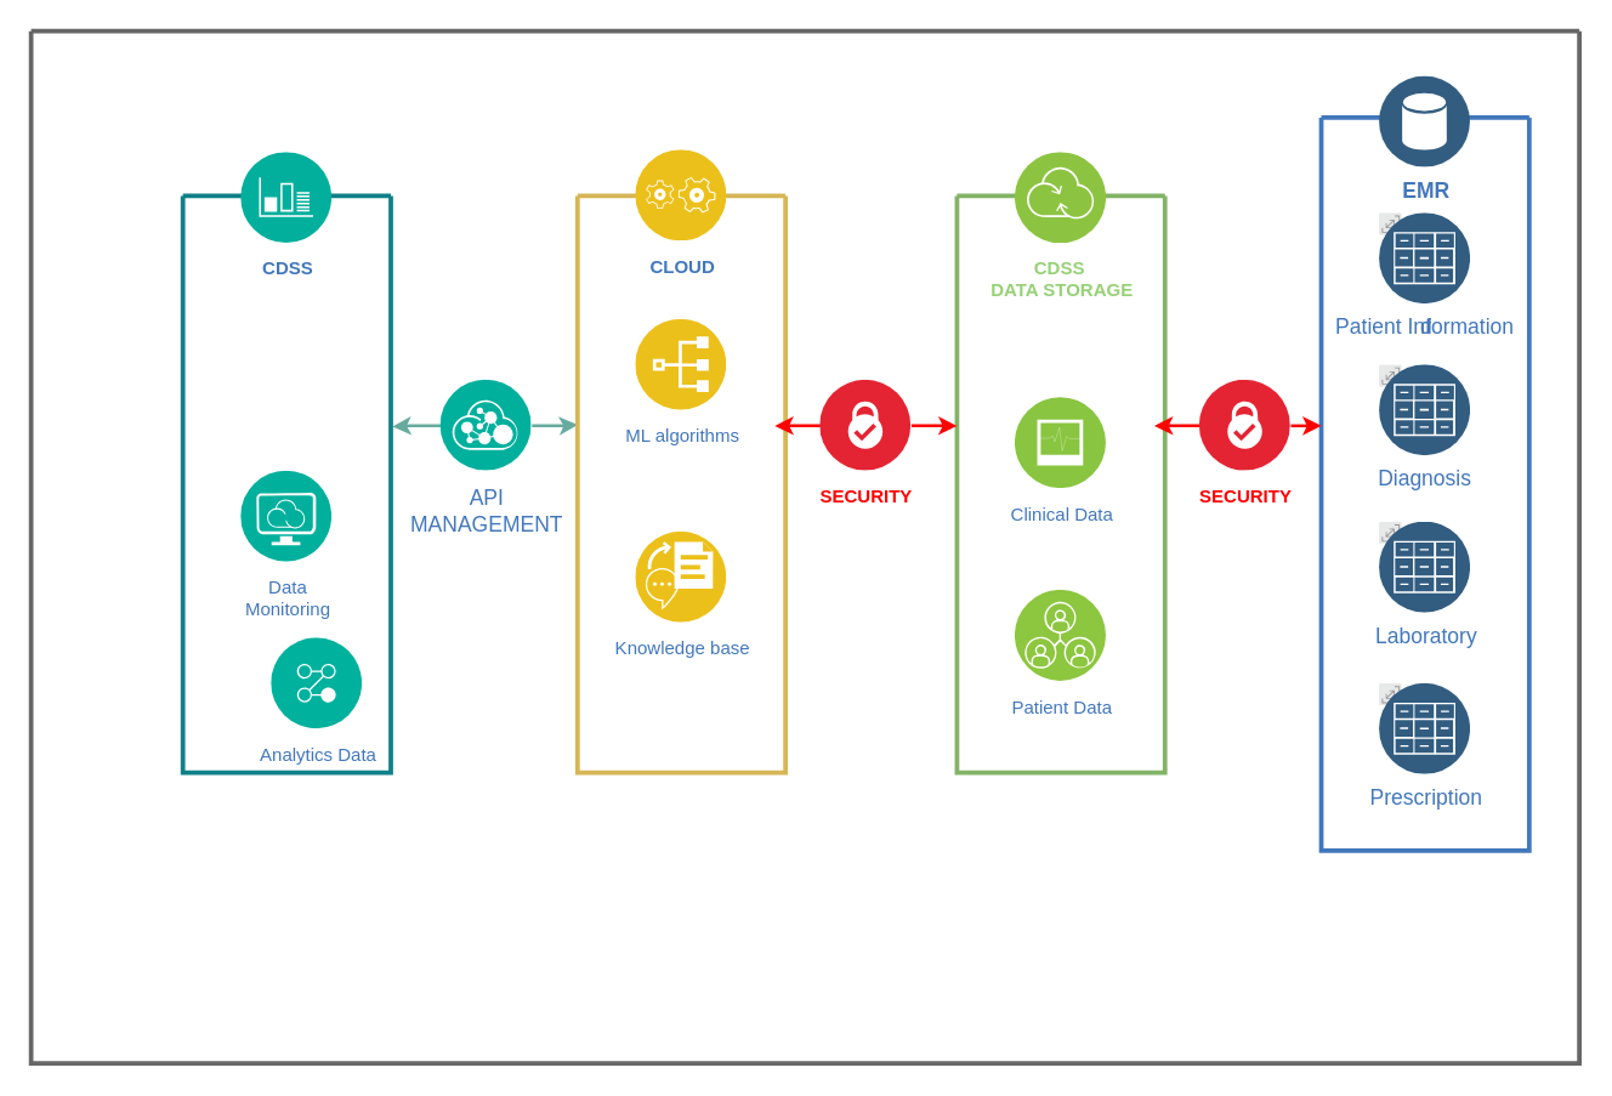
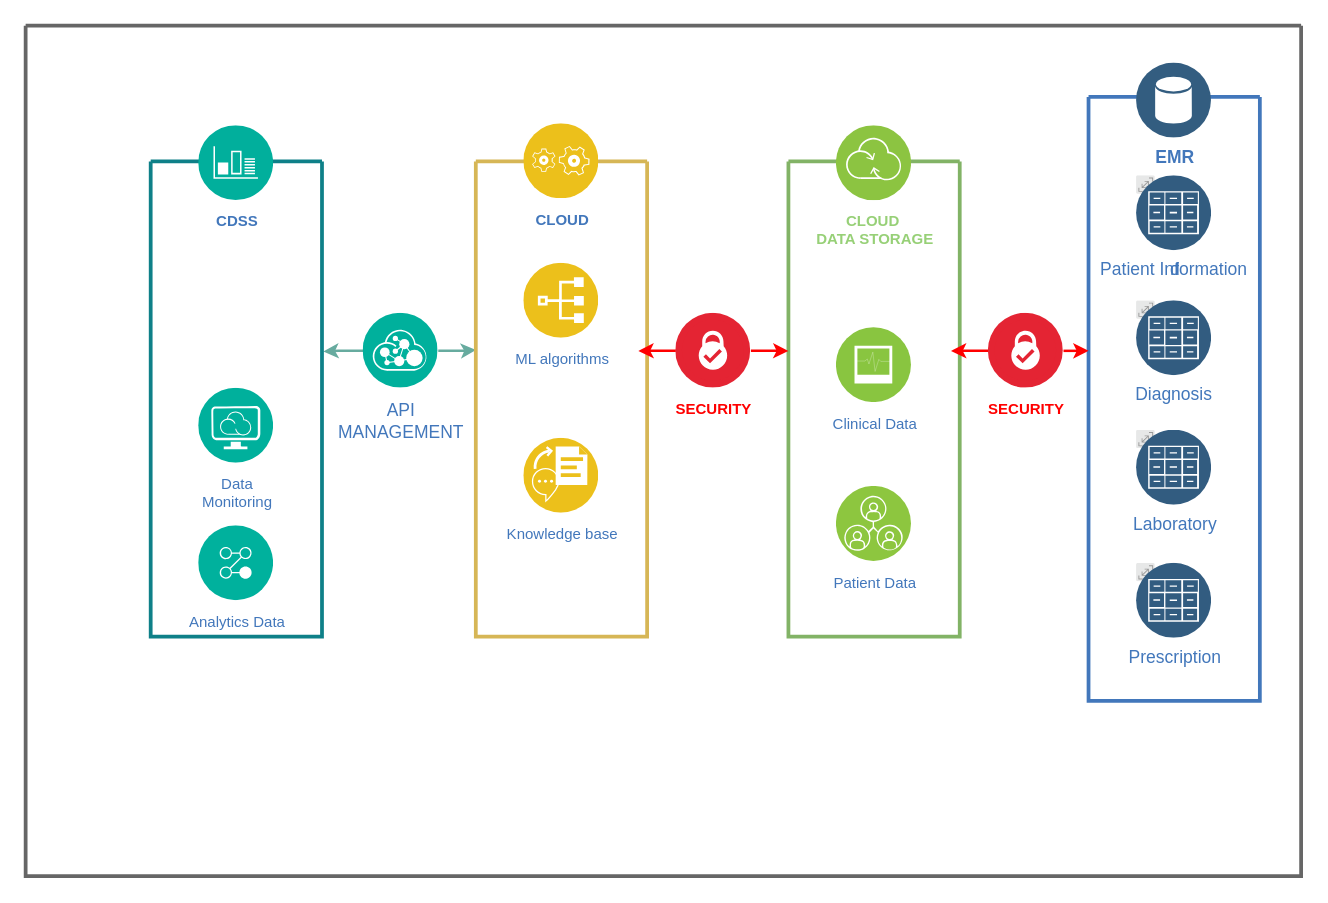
  <mxCell id="0" />
  <mxCell id="1" parent="0" />
  <mxCell id="2" value="" style="swimlane;shadow=0;align=right;startSize=0;collapsible=0;strokeWidth=3;fillColor=#f5f5f5;fontColor=#333333;strokeColor=#666666;" parent="1" vertex="1"><mxGeometry x="20" y="20" width="1020" height="680" as="geometry" /></mxCell>
  <mxCell id="3" value="" style="edgeStyle=orthogonalEdgeStyle;rounded=0;orthogonalLoop=1;jettySize=auto;html=1;strokeColor=#67AB9F;strokeWidth=2;fontSize=16;fontColor=#FF0000;entryX=0.001;entryY=0.397;entryDx=0;entryDy=0;entryPerimeter=0;" edge="1" parent="2" source="5" target="27"><mxGeometry relative="1" as="geometry" /></mxCell>
  <mxCell id="4" style="edgeStyle=orthogonalEdgeStyle;rounded=0;orthogonalLoop=1;jettySize=auto;html=1;entryX=1.008;entryY=0.4;entryDx=0;entryDy=0;entryPerimeter=0;strokeColor=#67AB9F;strokeWidth=2;fontSize=16;fontColor=#FF0000;" edge="1" parent="2" source="5" target="34"><mxGeometry relative="1" as="geometry" /></mxCell>
  <mxCell id="5" value="API&lt;div&gt;MANAGEMENT&lt;/div&gt;" style="aspect=fixed;perimeter=ellipsePerimeter;html=1;align=center;shadow=0;dashed=0;image;image=img/lib/ibm/management/api_management.svg;rounded=1;labelBackgroundColor=#ffffff;strokeColor=#666666;strokeWidth=3;fillColor=#C2952D;gradientColor=none;fontSize=14;fontColor=#4277BB;spacingTop=3;" parent="2" vertex="1"><mxGeometry x="270" y="230" width="60" height="60" as="geometry" /></mxCell>
  <mxCell id="6" value="" style="swimlane;shadow=0;strokeColor=#82b366;fillColor=#d5e8d4;align=right;startSize=0;collapsible=0;strokeWidth=3;" parent="2" vertex="1"><mxGeometry x="610" y="108.5" width="137" height="380" as="geometry" /></mxCell>
  <mxCell id="7" value="Clinical Data" style="aspect=fixed;perimeter=ellipsePerimeter;html=1;align=center;shadow=0;dashed=0;fontColor=#4277BB;labelBackgroundColor=#ffffff;fontSize=12;spacingTop=3;image;image=img/lib/ibm/infrastructure/diagnostics.svg;" vertex="1" parent="6"><mxGeometry x="38.5" y="133" width="60" height="60" as="geometry" /></mxCell>
  <mxCell id="8" value="Patient Data" style="aspect=fixed;perimeter=ellipsePerimeter;html=1;align=center;shadow=0;dashed=0;fontColor=#4277BB;labelBackgroundColor=#ffffff;fontSize=12;spacingTop=3;image;image=img/lib/ibm/infrastructure/peer_services.svg;" vertex="1" parent="6"><mxGeometry x="38.5" y="260" width="60" height="60" as="geometry" /></mxCell>
- <mxCell id="9" value="&lt;b&gt;&lt;font color=&quot;#97d077&quot;&gt;CDSS&amp;nbsp;&lt;br&gt;DATA STORAGE&lt;/font&gt;&lt;/b&gt;" style="aspect=fixed;perimeter=ellipsePerimeter;html=1;align=center;shadow=0;dashed=0;fontColor=#4277BB;labelBackgroundColor=#ffffff;fontSize=12;spacingTop=3;image;image=img/lib/ibm/infrastructure/transformation_connectivity.svg;" vertex="1" parent="6"><mxGeometry x="38.5" y="-28.5" width="60" height="60" as="geometry" /></mxCell>
+ <mxCell id="9" value="&lt;b&gt;&lt;font color=&quot;#97d077&quot;&gt;CLOUD&amp;nbsp;&lt;br&gt;DATA STORAGE&lt;/font&gt;&lt;/b&gt;" style="aspect=fixed;perimeter=ellipsePerimeter;html=1;align=center;shadow=0;dashed=0;fontColor=#4277BB;labelBackgroundColor=#ffffff;fontSize=12;spacingTop=3;image;image=img/lib/ibm/infrastructure/transformation_connectivity.svg;" vertex="1" parent="6"><mxGeometry x="38.5" y="-28.5" width="60" height="60" as="geometry" /></mxCell>
  <mxCell id="10" value="" style="swimlane;shadow=0;strokeColor=#4277BB;fillColor=#ffffff;fontColor=#000000;align=center;startSize=0;collapsible=0;strokeWidth=3;verticalAlign=bottom;fontSize=16;" parent="2" vertex="1"><mxGeometry x="850" y="57" width="137" height="483" as="geometry" /></mxCell>
  <mxCell id="11" value="" style="group;fontSize=14;fontColor=#4277BB;labelBackgroundColor=#ffffff;" parent="10" vertex="1" connectable="0"><mxGeometry x="38.5" y="373" width="60" height="60" as="geometry" /></mxCell>
  <mxCell id="12" value="" style="aspect=fixed;perimeter=ellipsePerimeter;html=1;align=center;shadow=0;dashed=0;image;image=img/lib/ibm/miscellaneous/scalable.svg;rounded=1;labelBackgroundColor=none;strokeColor=#666666;strokeWidth=3;fillColor=#C2952D;gradientColor=none;fontSize=14;fontColor=#4277BB;" parent="11" vertex="1"><mxGeometry width="15" height="15" as="geometry" /></mxCell>
  <mxCell id="13" value="Prescription" style="aspect=fixed;perimeter=ellipsePerimeter;html=1;align=center;shadow=0;dashed=0;image;image=img/lib/ibm/data/file_repository.svg;rounded=1;labelBackgroundColor=none;strokeColor=#666666;strokeWidth=3;fillColor=#C2952D;gradientColor=none;fontSize=14;fontColor=#4277BB;" parent="11" vertex="1"><mxGeometry width="60" height="60" as="geometry" /></mxCell>
  <mxCell id="14" value="Diagnosis" style="group;fontSize=14;fontColor=#4277BB;labelPosition=center;verticalLabelPosition=bottom;align=center;verticalAlign=top;labelBackgroundColor=#ffffff;" vertex="1" connectable="0" parent="10"><mxGeometry x="38.5" y="163" width="60" height="60" as="geometry" /></mxCell>
  <mxCell id="15" value="" style="aspect=fixed;perimeter=ellipsePerimeter;html=1;align=center;shadow=0;dashed=0;image;image=img/lib/ibm/miscellaneous/scalable.svg;rounded=1;labelBackgroundColor=none;strokeColor=#666666;strokeWidth=3;fillColor=#C2952D;gradientColor=none;fontSize=14;fontColor=#4277BB;" vertex="1" parent="14"><mxGeometry width="15" height="15" as="geometry" /></mxCell>
  <mxCell id="16" value="" style="aspect=fixed;perimeter=ellipsePerimeter;html=1;align=center;shadow=0;dashed=0;image;image=img/lib/ibm/data/file_repository.svg;rounded=1;labelBackgroundColor=none;strokeColor=#666666;strokeWidth=3;fillColor=#C2952D;gradientColor=none;fontSize=14;fontColor=#4277BB;" vertex="1" parent="14"><mxGeometry width="60" height="60" as="geometry" /></mxCell>
  <mxCell id="17" value="&lt;b&gt;EMR&lt;/b&gt;" style="aspect=fixed;perimeter=ellipsePerimeter;html=1;align=center;shadow=0;dashed=0;image;image=img/lib/ibm/data/data_services.svg;rounded=1;labelBackgroundColor=#ffffff;strokeColor=#666666;strokeWidth=3;fillColor=#C2952D;gradientColor=none;fontSize=14;fontColor=#4277BB;" vertex="1" parent="10"><mxGeometry x="38.5" y="-27" width="60" height="60" as="geometry" /></mxCell>
  <mxCell id="18" value="" style="group;fontSize=14;fontColor=#4277BB;labelBackgroundColor=#ffffff;" parent="10" vertex="1" connectable="0"><mxGeometry x="38.5" y="266.5" width="60" height="60" as="geometry" /></mxCell>
  <mxCell id="19" value="" style="aspect=fixed;perimeter=ellipsePerimeter;html=1;align=center;shadow=0;dashed=0;image;image=img/lib/ibm/miscellaneous/scalable.svg;rounded=1;labelBackgroundColor=none;strokeColor=#666666;strokeWidth=3;fillColor=#C2952D;gradientColor=none;fontSize=14;fontColor=#4277BB;" parent="18" vertex="1"><mxGeometry width="15" height="15" as="geometry" /></mxCell>
  <mxCell id="20" value="Laboratory" style="aspect=fixed;perimeter=ellipsePerimeter;html=1;align=center;shadow=0;dashed=0;image;image=img/lib/ibm/data/file_repository.svg;rounded=1;labelBackgroundColor=none;strokeColor=#666666;strokeWidth=3;fillColor=#C2952D;gradientColor=none;fontSize=14;fontColor=#4277BB;" parent="18" vertex="1"><mxGeometry width="60" height="60" as="geometry" /></mxCell>
  <mxCell id="21" value="Patient Information" style="group;fontSize=14;fontColor=#4277BB;labelPosition=center;verticalLabelPosition=bottom;align=center;verticalAlign=top;labelBackgroundColor=#ffffff;" vertex="1" connectable="0" parent="10"><mxGeometry x="38.5" y="63" width="60" height="60" as="geometry" /></mxCell>
  <mxCell id="22" value="" style="aspect=fixed;perimeter=ellipsePerimeter;html=1;align=center;shadow=0;dashed=0;image;image=img/lib/ibm/miscellaneous/scalable.svg;rounded=1;labelBackgroundColor=none;strokeColor=#666666;strokeWidth=3;fillColor=#C2952D;gradientColor=none;fontSize=14;fontColor=#4277BB;" vertex="1" parent="21"><mxGeometry width="15" height="15" as="geometry" /></mxCell>
  <mxCell id="23" value="d" style="aspect=fixed;perimeter=ellipsePerimeter;html=1;align=center;shadow=0;dashed=0;image;image=img/lib/ibm/data/file_repository.svg;rounded=1;labelBackgroundColor=none;strokeColor=#666666;strokeWidth=3;fillColor=#C2952D;gradientColor=none;fontSize=14;fontColor=#4277BB;" vertex="1" parent="21"><mxGeometry width="60" height="60" as="geometry" /></mxCell>
  <mxCell id="24" style="edgeStyle=orthogonalEdgeStyle;rounded=0;orthogonalLoop=1;jettySize=auto;html=1;entryX=0.949;entryY=0.399;entryDx=0;entryDy=0;entryPerimeter=0;strokeColor=#FF0000;strokeWidth=2;fontSize=16;fontColor=#FF0000;" edge="1" parent="2" source="26" target="6"><mxGeometry relative="1" as="geometry" /></mxCell>
  <mxCell id="25" style="edgeStyle=orthogonalEdgeStyle;rounded=0;orthogonalLoop=1;jettySize=auto;html=1;strokeColor=#FF0000;strokeWidth=2;fontSize=16;fontColor=#FF0000;" edge="1" parent="2" source="26"><mxGeometry relative="1" as="geometry"><mxPoint x="850" y="260" as="targetPoint" /></mxGeometry></mxCell>
  <mxCell id="26" value="&lt;font color=&quot;#ff0000&quot;&gt;SECURITY&lt;/font&gt;" style="aspect=fixed;perimeter=ellipsePerimeter;html=1;align=center;shadow=0;dashed=0;fontColor=#4277BB;labelBackgroundColor=#ffffff;fontSize=12;spacingTop=3;image;image=img/lib/ibm/blockchain/certificate_authority.svg;fontStyle=1" vertex="1" parent="2"><mxGeometry x="770" y="230" width="60" height="60" as="geometry" /></mxCell>
  <mxCell id="27" value="" style="swimlane;shadow=0;strokeColor=#d6b656;fillColor=#fff2cc;align=right;startSize=0;collapsible=0;strokeWidth=3;" vertex="1" parent="2"><mxGeometry x="360" y="108.5" width="137" height="380" as="geometry" /></mxCell>
  <mxCell id="28" value="&lt;b&gt;CLOUD&lt;/b&gt;" style="aspect=fixed;perimeter=ellipsePerimeter;html=1;align=center;shadow=0;dashed=0;fontColor=#4277BB;labelBackgroundColor=#ffffff;fontSize=12;spacingTop=3;image;image=img/lib/ibm/applications/application_logic.svg;" vertex="1" parent="27"><mxGeometry x="38.5" y="-30" width="60" height="60" as="geometry" /></mxCell>
  <mxCell id="29" value="ML algorithms" style="aspect=fixed;perimeter=ellipsePerimeter;html=1;align=center;shadow=0;dashed=0;fontColor=#4277BB;labelBackgroundColor=#ffffff;fontSize=12;spacingTop=3;image;image=img/lib/ibm/applications/index.svg;" vertex="1" parent="27"><mxGeometry x="38.5" y="81.5" width="60" height="60" as="geometry" /></mxCell>
  <mxCell id="30" value="Knowledge base" style="aspect=fixed;perimeter=ellipsePerimeter;html=1;align=center;shadow=0;dashed=0;fontColor=#4277BB;labelBackgroundColor=#ffffff;fontSize=12;spacingTop=3;image;image=img/lib/ibm/applications/speech_to_text.svg;" vertex="1" parent="27"><mxGeometry x="38.5" y="221.5" width="60" height="60" as="geometry" /></mxCell>
  <mxCell id="31" style="edgeStyle=orthogonalEdgeStyle;rounded=0;orthogonalLoop=1;jettySize=auto;html=1;entryX=0.949;entryY=0.399;entryDx=0;entryDy=0;entryPerimeter=0;strokeColor=#FF0000;strokeWidth=2;fontSize=16;fontColor=#FF0000;" edge="1" parent="2" source="33" target="27"><mxGeometry relative="1" as="geometry" /></mxCell>
  <mxCell id="32" style="edgeStyle=orthogonalEdgeStyle;rounded=0;orthogonalLoop=1;jettySize=auto;html=1;entryX=0;entryY=0.399;entryDx=0;entryDy=0;entryPerimeter=0;strokeColor=#FF0000;strokeWidth=2;fontSize=16;fontColor=#FF0000;" edge="1" parent="2" source="33" target="6"><mxGeometry relative="1" as="geometry" /></mxCell>
  <mxCell id="33" value="SECURITY" style="aspect=fixed;perimeter=ellipsePerimeter;html=1;align=center;shadow=0;dashed=0;fontColor=#FF0000;labelBackgroundColor=#ffffff;fontSize=12;spacingTop=3;image;image=img/lib/ibm/blockchain/certificate_authority.svg;fontStyle=1" vertex="1" parent="2"><mxGeometry x="520" y="230" width="60" height="60" as="geometry" /></mxCell>
  <mxCell id="34" value="" style="swimlane;shadow=0;strokeColor=#0e8088;fillColor=#b0e3e6;align=right;startSize=0;collapsible=0;strokeWidth=3;" vertex="1" parent="2"><mxGeometry x="100" y="108.5" width="137" height="380" as="geometry" /></mxCell>
  <mxCell id="35" value="&lt;b&gt;CDSS&lt;/b&gt;" style="aspect=fixed;perimeter=ellipsePerimeter;html=1;align=center;shadow=0;dashed=0;fontColor=#4277BB;labelBackgroundColor=#ffffff;fontSize=12;spacingTop=3;image;image=img/lib/ibm/management/monitoring_metrics.svg;" vertex="1" parent="34"><mxGeometry x="38.5" y="-28.5" width="60" height="60" as="geometry" /></mxCell>
  <mxCell id="36" value="Data&lt;br&gt;Monitoring" style="aspect=fixed;perimeter=ellipsePerimeter;html=1;align=center;shadow=0;dashed=0;fontColor=#4277BB;labelBackgroundColor=#ffffff;fontSize=12;spacingTop=3;image;image=img/lib/ibm/management/provider_cloud_portal_service.svg;" vertex="1" parent="34"><mxGeometry x="38.5" y="181.5" width="60" height="60" as="geometry" /></mxCell>
- <mxCell id="37" value="Analytics Data" style="aspect=fixed;perimeter=ellipsePerimeter;html=1;align=center;shadow=0;dashed=0;fontColor=#4277BB;labelBackgroundColor=#ffffff;fontSize=12;spacingTop=3;image;image=img/lib/ibm/management/process_management.svg;" vertex="1" parent="34"><mxGeometry x="58.5" y="291.5" width="60" height="60" as="geometry" /></mxCell>
+ <mxCell id="37" value="Analytics Data" style="aspect=fixed;perimeter=ellipsePerimeter;html=1;align=center;shadow=0;dashed=0;fontColor=#4277BB;labelBackgroundColor=#ffffff;fontSize=12;spacingTop=3;image;image=img/lib/ibm/management/process_management.svg;" vertex="1" parent="34"><mxGeometry x="38.5" y="291.5" width="60" height="60" as="geometry" /></mxCell>
